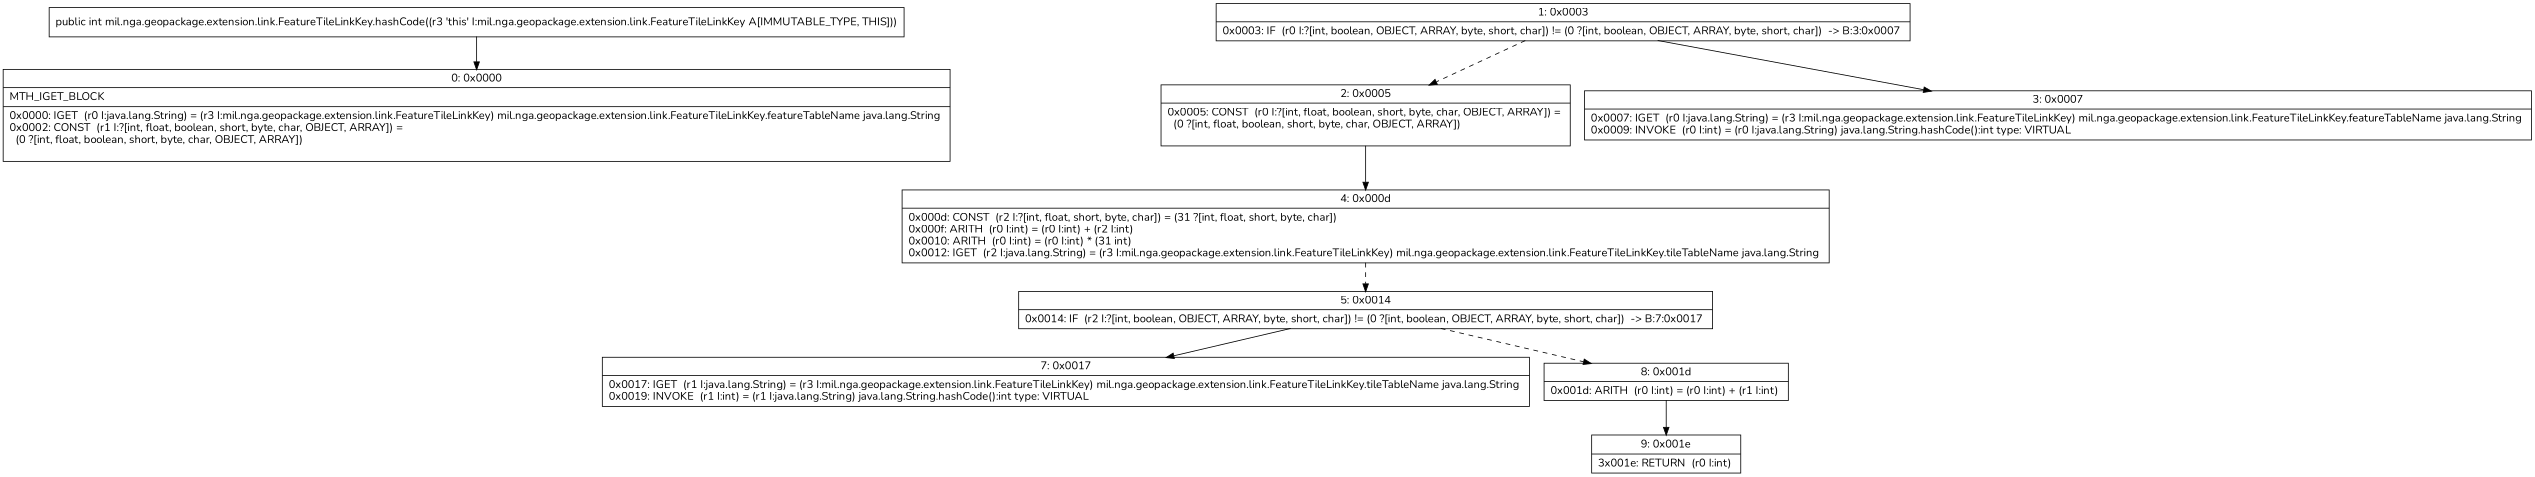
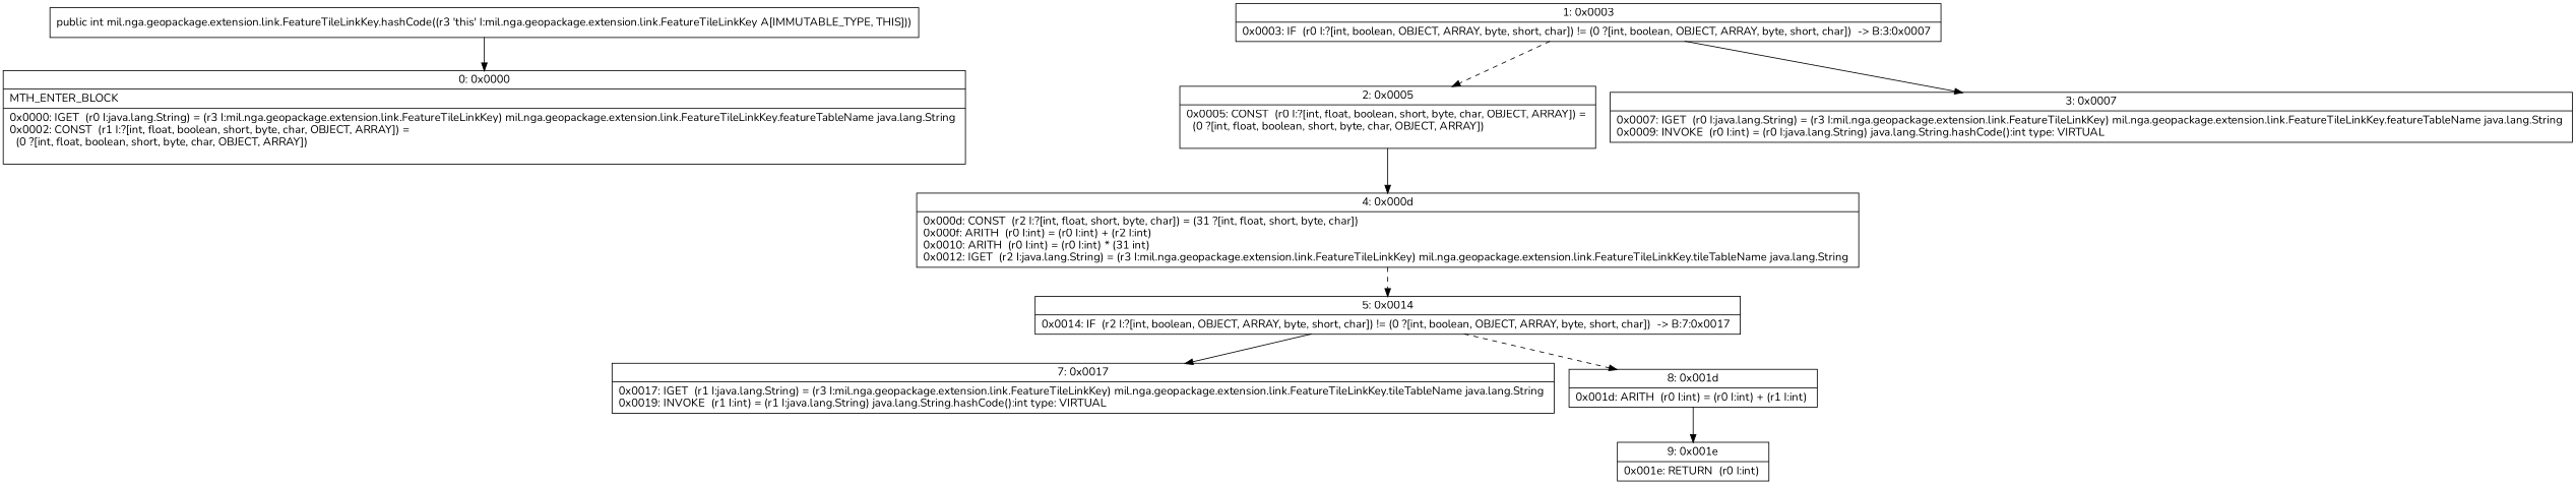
  digraph {
    fontname=Nunito
    node [fontname=Nunito shape=record]
    edge [fontname=Nunito]
-   n1 [label="{0\:\ 0x0000|MTH_IGET_BLOCK\l|0x0000: IGET  (r0 I:java.lang.String) = (r3 I:mil.nga.geopackage.extension.link.FeatureTileLinkKey) mil.nga.geopackage.extension.link.FeatureTileLinkKey.featureTableName java.lang.String \l0x0002: CONST  (r1 I:?[int, float, boolean, short, byte, char, OBJECT, ARRAY]) = \l  (0 ?[int, float, boolean, short, byte, char, OBJECT, ARRAY])\l \l}"]
+   n1 [label="{0\:\ 0x0000|MTH_ENTER_BLOCK\l|0x0000: IGET  (r0 I:java.lang.String) = (r3 I:mil.nga.geopackage.extension.link.FeatureTileLinkKey) mil.nga.geopackage.extension.link.FeatureTileLinkKey.featureTableName java.lang.String \l0x0002: CONST  (r1 I:?[int, float, boolean, short, byte, char, OBJECT, ARRAY]) = \l  (0 ?[int, float, boolean, short, byte, char, OBJECT, ARRAY])\l \l}"]
    n2 [label="{1\:\ 0x0003|0x0003: IF  (r0 I:?[int, boolean, OBJECT, ARRAY, byte, short, char]) != (0 ?[int, boolean, OBJECT, ARRAY, byte, short, char])  \-\> B:3:0x0007 \l}"]
    n3 [label="{2\:\ 0x0005|0x0005: CONST  (r0 I:?[int, float, boolean, short, byte, char, OBJECT, ARRAY]) = \l  (0 ?[int, float, boolean, short, byte, char, OBJECT, ARRAY])\l \l}"]
    n4 [label="{3\:\ 0x0007|0x0007: IGET  (r0 I:java.lang.String) = (r3 I:mil.nga.geopackage.extension.link.FeatureTileLinkKey) mil.nga.geopackage.extension.link.FeatureTileLinkKey.featureTableName java.lang.String \l0x0009: INVOKE  (r0 I:int) = (r0 I:java.lang.String) java.lang.String.hashCode():int type: VIRTUAL \l}"]
    n5 [label="{4\:\ 0x000d|0x000d: CONST  (r2 I:?[int, float, short, byte, char]) = (31 ?[int, float, short, byte, char]) \l0x000f: ARITH  (r0 I:int) = (r0 I:int) + (r2 I:int) \l0x0010: ARITH  (r0 I:int) = (r0 I:int) * (31 int) \l0x0012: IGET  (r2 I:java.lang.String) = (r3 I:mil.nga.geopackage.extension.link.FeatureTileLinkKey) mil.nga.geopackage.extension.link.FeatureTileLinkKey.tileTableName java.lang.String \l}"]
    n6 [label="{5\:\ 0x0014|0x0014: IF  (r2 I:?[int, boolean, OBJECT, ARRAY, byte, short, char]) != (0 ?[int, boolean, OBJECT, ARRAY, byte, short, char])  \-\> B:7:0x0017 \l}"]
    n7 [label="{7\:\ 0x0017|0x0017: IGET  (r1 I:java.lang.String) = (r3 I:mil.nga.geopackage.extension.link.FeatureTileLinkKey) mil.nga.geopackage.extension.link.FeatureTileLinkKey.tileTableName java.lang.String \l0x0019: INVOKE  (r1 I:int) = (r1 I:java.lang.String) java.lang.String.hashCode():int type: VIRTUAL \l}"]
    n8 [label="{8\:\ 0x001d|0x001d: ARITH  (r0 I:int) = (r0 I:int) + (r1 I:int) \l}"]
-   n9 [label="{9\:\ 0x001e|3x001e: RETURN  (r0 I:int) \l}"]
+   n9 [label="{9\:\ 0x001e|0x001e: RETURN  (r0 I:int) \l}"]
    n10 [label="{public int mil.nga.geopackage.extension.link.FeatureTileLinkKey.hashCode((r3 'this' I:mil.nga.geopackage.extension.link.FeatureTileLinkKey A[IMMUTABLE_TYPE, THIS])) }"]
    n2 -> n3 [style=dashed]
    n2 -> n4
    n3 -> n5
    n5 -> n6 [style=dashed]
    n6 -> n7
    n6 -> n8 [style=dashed]
    n8 -> n9
    n10 -> n1
  }
